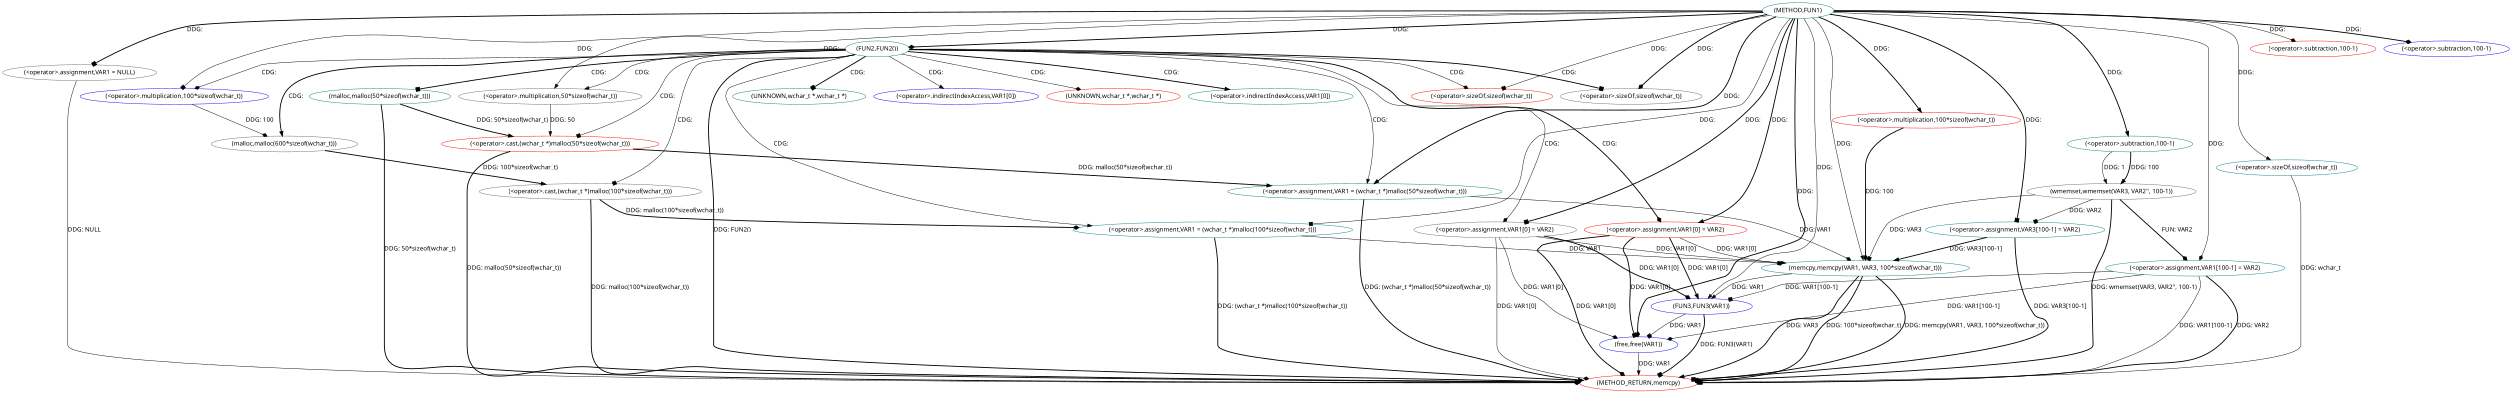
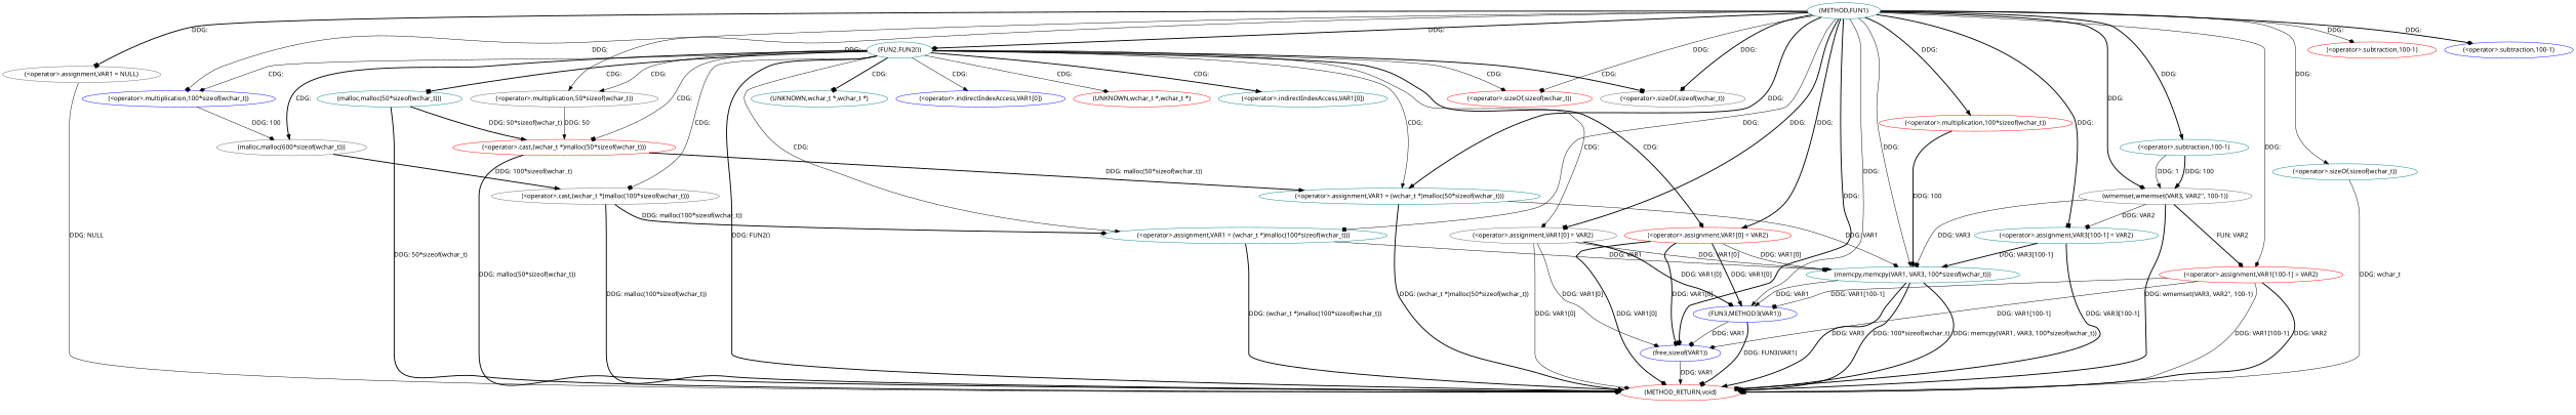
  digraph {
    fontname="Noto Sans"
    node [color=teal fontname="Noto Sans"]
    edge [arrowhead=normal fontname="Noto Sans" style=bold]
    n1 [label="(METHOD,FUN1)"]
    n2 [color=gray40 label="(<operator>.assignment,VAR1 = NULL)"]
    n3 [label="(FUN2,FUN2())"]
    n4 [label="(<operator>.assignment,VAR1 = (wchar_t *)malloc(50*sizeof(wchar_t)))"]
    n5 [color=gray40 label="(<operator>.multiplication,50*sizeof(wchar_t))"]
    n6 [color=red label="(<operator>.sizeOf,sizeof(wchar_t))"]
    n7 [color=red label="(<operator>.assignment,VAR1[0] = VAR2)"]
    n8 [label="(<operator>.assignment,VAR1 = (wchar_t *)malloc(100*sizeof(wchar_t)))"]
    n9 [color=blue label="(<operator>.multiplication,100*sizeof(wchar_t))"]
    n10 [color=gray40 label="(<operator>.sizeOf,sizeof(wchar_t))"]
    n11 [color=gray40 label="(<operator>.assignment,VAR1[0] = VAR2)"]
    n12 [color=gray40 label="(wmemset,wmemset(VAR3, VAR2'', 100-1))"]
    n13 [label="(<operator>.subtraction,100-1)"]
    n14 [label="(<operator>.assignment,VAR3[100-1] = VAR2)"]
    n15 [color=red label="(<operator>.subtraction,100-1)"]
    n16 [label="(memcpy,memcpy(VAR1, VAR3, 100*sizeof(wchar_t)))"]
    n17 [color=red label="(<operator>.multiplication,100*sizeof(wchar_t))"]
    n18 [label="(<operator>.sizeOf,sizeof(wchar_t))"]
-   n19 [label="(<operator>.assignment,VAR1[100-1] = VAR2)"]
+   n19 [color=red label="(<operator>.assignment,VAR1[100-1] = VAR2)"]
    n20 [color=blue label="(<operator>.subtraction,100-1)"]
-   n21 [color=blue label="(FUN3,FUN3(VAR1))"]
-   n22 [color=blue label="(free,free(VAR1))"]
-   n23 [color=red label="(METHOD_RETURN,memcpy)"]
+   n21 [color=blue label="(FUN3,METHOD3(VAR1))"]
+   n22 [color=blue label="(free,sizeof(VAR1))"]
+   n23 [color=red label="(METHOD_RETURN,void)"]
    n24 [color=red label="(<operator>.cast,(wchar_t *)malloc(50*sizeof(wchar_t)))"]
    n25 [label="(malloc,malloc(50*sizeof(wchar_t)))"]
    n26 [color=gray40 label="(<operator>.cast,(wchar_t *)malloc(100*sizeof(wchar_t)))"]
    n27 [color=gray40 label="(malloc,malloc(600*sizeof(wchar_t)))"]
    n28 [label="(UNKNOWN,wchar_t *,wchar_t *)"]
    n29 [color=blue label="(<operator>.indirectIndexAccess,VAR1[0])"]
    n30 [color=red label="(UNKNOWN,wchar_t *,wchar_t *)"]
    n31 [label="(<operator>.indirectIndexAccess,VAR1[0])"]
    n1 -> n2 [arrowhead=box label="DDG: "]
    n1 -> n3 [arrowhead=diamond label="DDG: "]
    n1 -> n4 [label="DDG: "]
    n1 -> n5 [label="DDG: " style=solid]
    n1 -> n6 [arrowhead=box label="DDG: " style=solid]
    n1 -> n7 [label="DDG: "]
    n1 -> n8 [arrowhead=box label="DDG: " style=solid]
    n1 -> n9 [arrowhead=box label="DDG: " style=solid]
    n1 -> n10 [arrowhead=diamond label="DDG: "]
    n1 -> n11 [arrowhead=box label="DDG: "]
+   n1 -> n12 [arrowhead=diamond label="DDG: "]
    n1 -> n13 [label="DDG: "]
    n1 -> n14 [arrowhead=box label="DDG: "]
    n1 -> n15 [arrowhead=diamond label="DDG: " style=solid]
    n1 -> n16 [label="DDG: " style=solid]
    n1 -> n17 [label="DDG: "]
    n1 -> n18 [label="DDG: " style=solid]
    n1 -> n19 [arrowhead=diamond label="DDG: " style=solid]
    n1 -> n20 [arrowhead=diamond label="DDG: "]
    n1 -> n21 [label="DDG: " style=solid]
    n1 -> n22 [arrowhead=diamond label="DDG: "]
    n2 -> n23 [arrowhead=diamond label="DDG: NULL" style=solid]
    n3 -> n4 [label="CDG: " style=solid]
    n3 -> n5 [label="CDG: " style=solid]
    n3 -> n6 [arrowhead=diamond label="CDG: " style=solid]
    n3 -> n7 [arrowhead=diamond label="CDG: "]
    n3 -> n8 [label="CDG: " style=solid]
    n3 -> n9 [arrowhead=diamond label="CDG: " style=solid]
    n3 -> n10 [arrowhead=box label="CDG: "]
    n3 -> n11 [arrowhead=diamond label="CDG: " style=solid]
    n3 -> n23 [label="DDG: FUN2()"]
    n3 -> n24 [arrowhead=box label="CDG: " style=solid]
    n3 -> n25 [arrowhead=box label="CDG: "]
    n3 -> n26 [arrowhead=box label="CDG: " style=solid]
    n3 -> n27 [label="CDG: "]
    n3 -> n28 [arrowhead=box label="CDG: "]
    n3 -> n29 [label="CDG: " style=solid]
    n3 -> n30 [arrowhead=diamond label="CDG: " style=solid]
    n3 -> n31 [label="CDG: "]
    n4 -> n16 [arrowhead=diamond label="DDG: VAR1" style=solid]
    n4 -> n23 [label="DDG: (wchar_t *)malloc(50*sizeof(wchar_t))"]
    n5 -> n24 [label="DDG: 50" style=solid]
    n7 -> n16 [arrowhead=box label="DDG: VAR1[0]" style=solid]
    n7 -> n21 [label="DDG: VAR1[0]"]
    n7 -> n22 [arrowhead=box label="DDG: VAR1[0]"]
    n7 -> n23 [arrowhead=diamond label="DDG: VAR1[0]"]
    n8 -> n16 [label="DDG: VAR1" style=solid]
    n8 -> n23 [label="DDG: (wchar_t *)malloc(100*sizeof(wchar_t))"]
    n9 -> n27 [arrowhead=diamond label="DDG: 100" style=solid]
    n11 -> n16 [label="DDG: VAR1[0]" style=solid]
    n11 -> n21 [arrowhead=diamond label="DDG: VAR1[0]"]
    n11 -> n22 [arrowhead=diamond label="DDG: VAR1[0]" style=solid]
    n11 -> n23 [arrowhead=diamond label="DDG: VAR1[0]" style=solid]
    n12 -> n14 [arrowhead=box label="DDG: VAR2" style=solid]
    n12 -> n16 [arrowhead=box label="DDG: VAR3" style=solid]
    n12 -> n19 [arrowhead=diamond label="FUN: VAR2"]
    n12 -> n23 [arrowhead=box label="DDG: wmemset(VAR3, VAR2'', 100-1)"]
    n13 -> n12 [label="DDG: 100"]
    n13 -> n12 [label="DDG: 1" style=solid]
    n14 -> n16 [label="DDG: VAR3[100-1]"]
    n14 -> n23 [arrowhead=box label="DDG: VAR3[100-1]"]
    n16 -> n21 [label="DDG: VAR1" style=solid]
    n16 -> n23 [arrowhead=box label="DDG: 100*sizeof(wchar_t)"]
    n16 -> n23 [label="DDG: memcpy(VAR1, VAR3, 100*sizeof(wchar_t))"]
    n16 -> n23 [label="DDG: VAR3"]
    n17 -> n16 [arrowhead=diamond label="DDG: 100"]
    n18 -> n23 [arrowhead=box label="DDG: wchar_t" style=solid]
    n19 -> n21 [arrowhead=box label="DDG: VAR1[100-1]" style=solid]
    n19 -> n22 [arrowhead=diamond label="DDG: VAR1[100-1]" style=solid]
    n19 -> n23 [arrowhead=box label="DDG: VAR1[100-1]" style=solid]
    n19 -> n23 [label="DDG: VAR2"]
    n21 -> n22 [arrowhead=box label="DDG: VAR1" style=solid]
    n21 -> n23 [arrowhead=box label="DDG: FUN3(VAR1)"]
    n22 -> n23 [label="DDG: VAR1" style=solid]
    n24 -> n4 [label="DDG: malloc(50*sizeof(wchar_t))"]
    n24 -> n23 [label="DDG: malloc(50*sizeof(wchar_t))"]
    n25 -> n23 [arrowhead=diamond label="DDG: 50*sizeof(wchar_t)"]
    n25 -> n24 [label="DDG: 50*sizeof(wchar_t)"]
    n26 -> n8 [arrowhead=diamond label="DDG: malloc(100*sizeof(wchar_t))"]
    n26 -> n23 [arrowhead=diamond label="DDG: malloc(100*sizeof(wchar_t))"]
    n27 -> n26 [label="DDG: 100*sizeof(wchar_t)"]
  }
